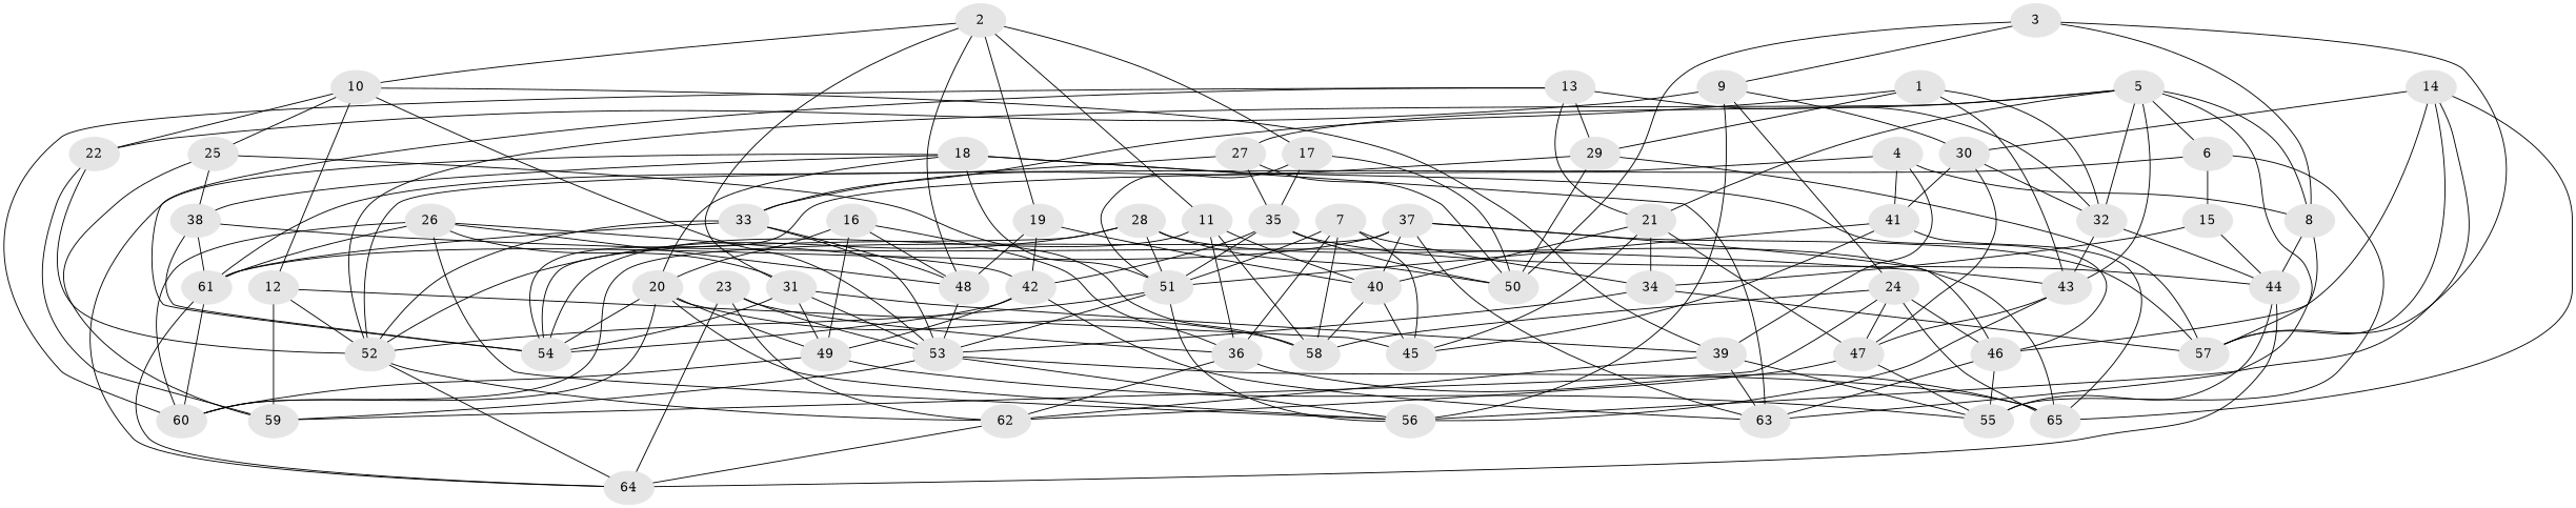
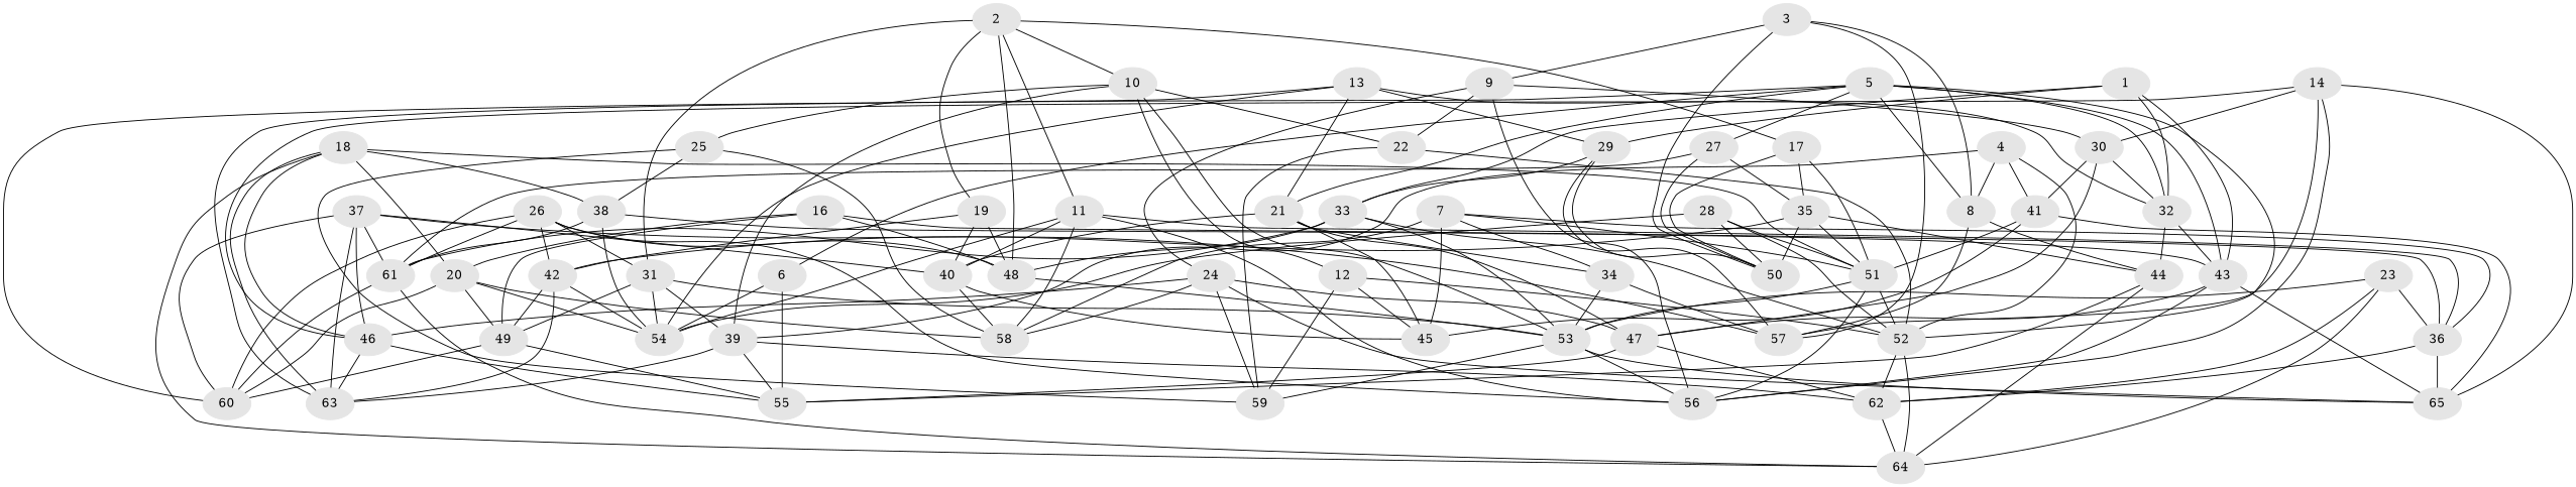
  graph {
    node [color=gray90 style=filled]
    edge [weight=1.0]
    1
    29
    32
    33
    43
    50
    57
    44
    48
    52
    53
    61
    56
    47
    2
    10
    11
    17
    19
    31
    39
    22
    12
    25
    54
    36
    58
    40
    51
    35
    42
    49
    3
    8
    9
    24
    30
    4
    41
    63
    55
    62
    45
    65
    64
    5
    6
    21
    27
-   15
    34
    7
    59
    46
    38
    13
    60
    14
    28
    16
    20
    18
    23
    26
    37
    1 -- 29
    1 -- 32
    1 -- 33
    1 -- 43
    29 -- 33
    29 -- 50
    29 -- 57
    32 -- 43
    32 -- 44
    33 -- 48
    33 -- 52
    33 -- 53
    33 -- 61
    43 -- 56
    43 -- 47
    44 -- 55
    44 -- 64
    48 -- 53
    52 -- 62
    52 -- 64
    53 -- 56
    53 -- 65
    53 -- 59
    61 -- 64
    61 -- 60
    47 -- 55
    47 -- 62
    2 -- 48
    2 -- 10
    2 -- 11
    2 -- 17
    2 -- 19
    2 -- 31
    10 -- 53
    10 -- 39
    10 -- 22
    10 -- 12
    10 -- 25
-   20 -- 56
+   11 -- 56
    11 -- 54
    11 -- 36
    11 -- 58
    11 -- 40
    17 -- 50
    17 -- 51
    17 -- 35
    19 -- 48
    19 -- 40
    19 -- 42
    31 -- 53
    31 -- 39
    31 -- 54
    31 -- 49
    39 -- 63
    39 -- 55
    39 -- 62
    22 -- 52
    22 -- 59
    12 -- 52
    12 -- 45
    12 -- 59
    25 -- 58
    25 -- 59
    25 -- 38
    36 -- 62
    36 -- 65
    40 -- 58
    40 -- 45
    51 -- 52
    51 -- 53
    51 -- 56
    35 -- 50
    35 -- 44
    35 -- 51
    35 -- 42
    42 -- 54
    42 -- 49
    42 -- 63
    49 -- 55
    49 -- 60
    3 -- 50
    3 -- 57
    3 -- 8
    3 -- 9
    8 -- 57
    8 -- 44
    9 -- 56 [weight=2.0]
    9 -- 22
    9 -- 24
    9 -- 30
    24 -- 47
    24 -- 58
    24 -- 65
    24 -- 59
    24 -- 46
    30 -- 32
    30 -- 47
    30 -- 41 [weight=2.0]
    4 -- 52
    4 -- 39
    4 -- 8
    4 -- 41
    41 -- 51
    41 -- 45
    41 -- 65
    62 -- 64
    5 -- 32
    5 -- 43
    5 -- 52 [weight=2.0]
    5 -- 8 [weight=2.0]
    5 -- 63
    5 -- 6
    5 -- 21
    5 -- 27
    6 -- 54
    6 -- 55 [weight=3.0]
-   6 -- 15
    21 -- 47
    21 -- 40
    21 -- 45
    21 -- 34
    27 -- 50
    27 -- 61
    27 -- 35
-   15 -- 44
-   15 -- 34 [weight=2.0]
    34 -- 57
    34 -- 53
    7 -- 36
    7 -- 58
    7 -- 51 [weight=2.0]
    7 -- 45
    7 -- 34
    46 -- 63
    46 -- 55
    38 -- 43
    38 -- 61
    38 -- 54
    13 -- 29 [weight=2.0]
    13 -- 32
    13 -- 54
    13 -- 21
    13 -- 60
    14 -- 57
    14 -- 56
    14 -- 30
    14 -- 65
    14 -- 46
    28 -- 50
    28 -- 52
    28 -- 54
    28 -- 51
-   28 -- 65
+   43 -- 65
    16 -- 48
    16 -- 36
    16 -- 49
    16 -- 20
    20 -- 54
    20 -- 58
    20 -- 49
    20 -- 60
    18 -- 51
    18 -- 63
    18 -- 64
    18 -- 46
    18 -- 38
    18 -- 20
    23 -- 53
    23 -- 36
    23 -- 62
    23 -- 64
    26 -- 48
    26 -- 61
    26 -- 56
    26 -- 31
    26 -- 42
    26 -- 60
    37 -- 57
    37 -- 61
    37 -- 40
    37 -- 63
    37 -- 46
    37 -- 60
  }
